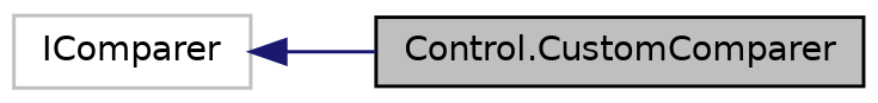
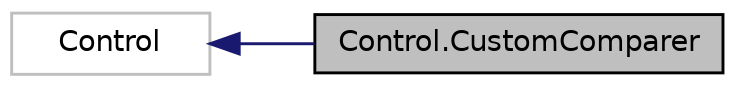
  digraph {
    rankdir=LR
    node [fontname=Helvetica fontsize=10 shape=record style=filled]
    n1 [color=black fillcolor=grey75 fontcolor=black height=0.2 label="Control.CustomComparer" width=0.4]
-   n2 [color=grey75 fillcolor=white height=0.2 label=IComparer width=0.4]
+   n2 [color=grey75 fillcolor=white height=0.2 label=Control width=0.4]
    n2 -> n1 [color=midnightblue dir=back fontname=Helvetica fontsize=10 labelfontname=Helvetica labelfontsize=10 style=solid]
  }
